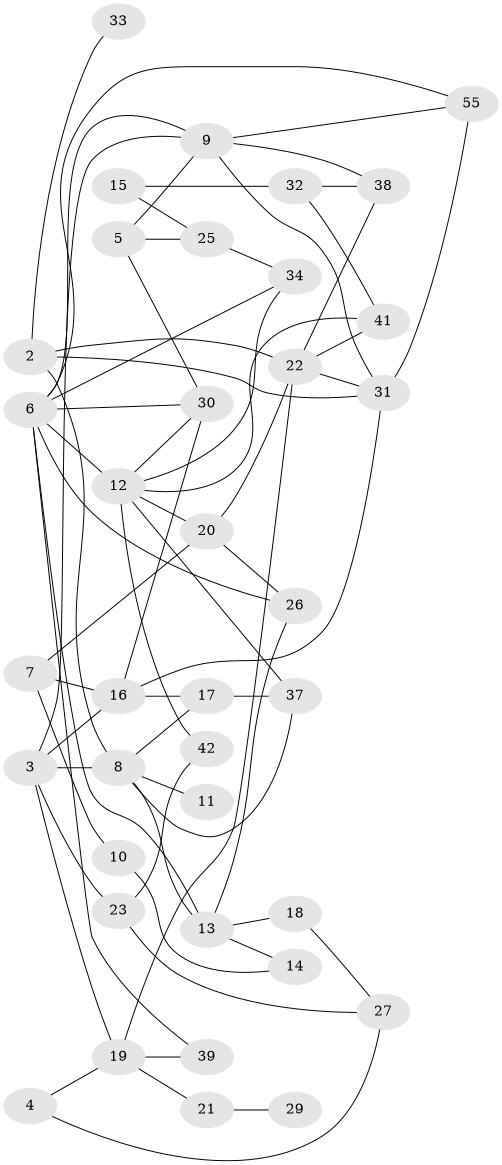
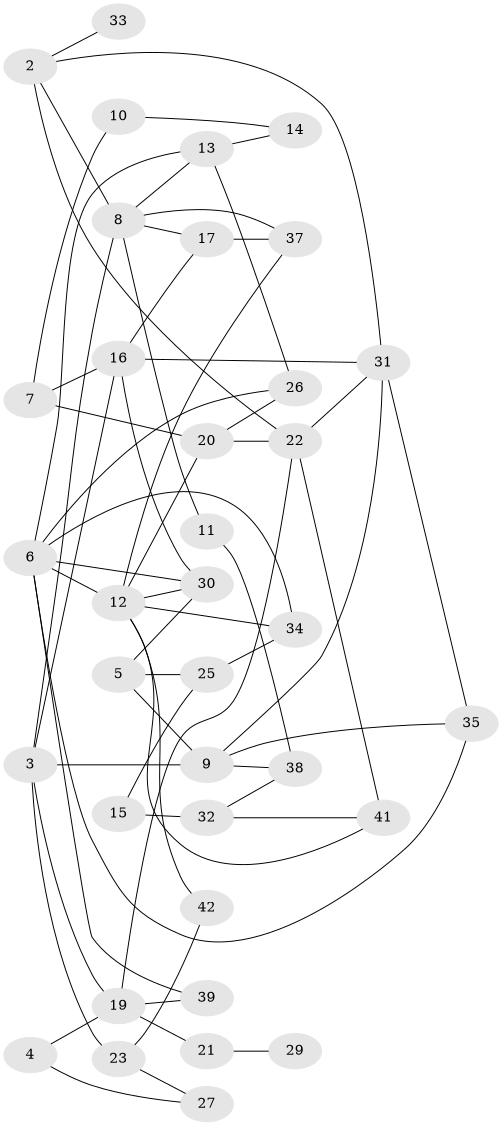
  graph {
    rankdir=LR
    node [color=gray90 style=filled]
    edge [weight=1.0]
    2
    8
    22
    31
    33
    13
    11
    17
    37
    41
-   35 [label=55]
+   35
    3
    9
    16
    19
    23
    38
    30
    39
    21
    27
    42
    4
    5
    25
    34
    6
    12
    26
    20
    14
-   18
    7
    10
    15
    32
    29
    2 -- 8
    2 -- 22
    2 -- 31 [weight=2.0]
    2 -- 33
    8 -- 13
    8 -- 11
    8 -- 17
    8 -- 37
    22 -- 31
    22 -- 41
    31 -- 35
    13 -- 26
    13 -- 14
-   13 -- 18 [weight=2.0]
-   22 -- 38
+   11 -- 38
    17 -- 37
    3 -- 8
    3 -- 9
    3 -- 16
    3 -- 19
    3 -- 23
    9 -- 31
    9 -- 35
    9 -- 38
    16 -- 31
    16 -- 17
    16 -- 30
    19 -- 22
    19 -- 39
    19 -- 21
    23 -- 27
    23 -- 42
    21 -- 29
    4 -- 19
    4 -- 27
    5 -- 9
    5 -- 30
    5 -- 25
    25 -- 34
    6 -- 13 [weight=2.0]
    6 -- 35
-   6 -- 9 [weight=2.0]
    6 -- 30 [weight=2.0]
    6 -- 39
    6 -- 34
    6 -- 12
    6 -- 26
    12 -- 37
    12 -- 41
    12 -- 30
    12 -- 42
    12 -- 34
    12 -- 20
    20 -- 22 [weight=3.0]
    20 -- 26
-   18 -- 27
    7 -- 16
    7 -- 20 [weight=2.0]
    7 -- 10
    10 -- 14
    15 -- 25
    15 -- 32
    32 -- 41
    32 -- 38
  }
